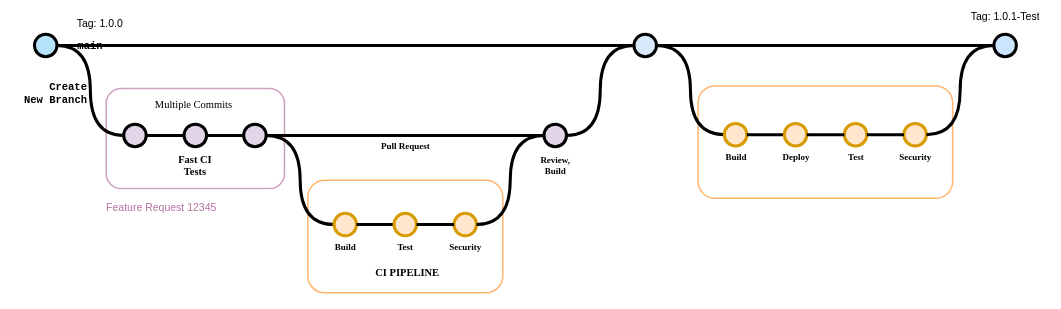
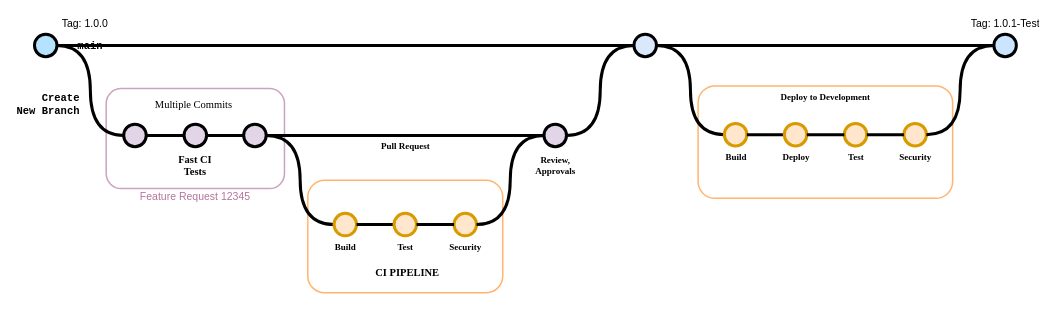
  <mxCell id="0" />
  <mxCell id="1" parent="0" />
  <mxCell id="2" value="" style="whiteSpace=wrap;html=1;rounded=1;shadow=0;strokeColor=#FFB570;strokeWidth=2;fontFamily=Verdana;fillColor=none;" parent="1" vertex="1"><mxGeometry x="410" y="240" width="260" height="150" as="geometry" /></mxCell>
  <mxCell id="3" value="" style="whiteSpace=wrap;html=1;rounded=1;shadow=0;strokeColor=#CDA2BE;strokeWidth=2;fontFamily=Verdana;fillColor=none;" parent="1" vertex="1"><mxGeometry x="141.13" y="117.5" width="237.75" height="133.5" as="geometry" /></mxCell>
  <mxCell id="4" value="" style="edgeStyle=orthogonalEdgeStyle;rounded=0;html=1;jettySize=auto;orthogonalLoop=1;plain-blue;endArrow=none;endFill=0;strokeWidth=4;strokeColor=#000000;" parent="1" source="6" target="7" edge="1"><mxGeometry x="174.5" y="80" as="geometry" /></mxCell>
  <mxCell id="5" style="edgeStyle=orthogonalEdgeStyle;curved=1;rounded=0;html=1;exitX=1;exitY=0.5;exitPerimeter=0;entryX=0;entryY=0.5;entryPerimeter=0;endArrow=none;endFill=0;jettySize=auto;orthogonalLoop=1;strokeWidth=4;fontSize=15;" parent="1" source="6" target="10" edge="1"><mxGeometry relative="1" as="geometry" /></mxCell>
  <mxCell id="6" value="" style="verticalLabelPosition=bottom;verticalAlign=top;html=1;strokeWidth=4;shape=mxgraph.flowchart.on-page_reference;plain-blue;gradientColor=none;fillColor=#B5E3Fe;strokeColor=#000000;" parent="1" vertex="1"><mxGeometry x="45.5" y="45" width="30" height="30" as="geometry" /></mxCell>
  <mxCell id="7" value="" style="verticalLabelPosition=bottom;verticalAlign=top;html=1;strokeWidth=4;shape=mxgraph.flowchart.on-page_reference;plain-blue;gradientColor=none;strokeColor=#000000;" parent="1" vertex="1"><mxGeometry x="845" y="45" width="30" height="30" as="geometry" /></mxCell>
  <mxCell id="8" value="main" style="text;html=1;strokeColor=none;fillColor=none;align=center;verticalAlign=middle;whiteSpace=wrap;overflow=hidden;fontSize=14;fontStyle=1;fontFamily=Courier New;" parent="1" vertex="1"><mxGeometry x="95" y="50" width="50" height="20" as="geometry" /></mxCell>
  <mxCell id="9" style="edgeStyle=orthogonalEdgeStyle;curved=1;rounded=0;html=1;exitX=1;exitY=0.5;exitPerimeter=0;entryX=0;entryY=0.5;entryPerimeter=0;endArrow=none;endFill=0;jettySize=auto;orthogonalLoop=1;strokeWidth=4;fontSize=15;entryDx=0;entryDy=0;startArrow=none;" parent="1" source="19" target="12" edge="1"><mxGeometry relative="1" as="geometry"><mxPoint x="239.5" y="180" as="targetPoint" /></mxGeometry></mxCell>
  <mxCell id="10" value="" style="verticalLabelPosition=bottom;verticalAlign=top;html=1;strokeWidth=4;shape=mxgraph.flowchart.on-page_reference;plain-purple;gradientColor=none;strokeColor=#000000;" parent="1" vertex="1"><mxGeometry x="164.5" y="165" width="30" height="30" as="geometry" /></mxCell>
  <mxCell id="11" style="edgeStyle=orthogonalEdgeStyle;curved=1;rounded=0;html=1;exitX=1;exitY=0.5;exitPerimeter=0;entryX=0;entryY=0.5;entryPerimeter=0;endArrow=none;endFill=0;jettySize=auto;orthogonalLoop=1;strokeWidth=4;fontSize=15;exitDx=0;exitDy=0;" parent="1" source="31" target="7" edge="1"><mxGeometry relative="1" as="geometry"><mxPoint x="803" y="140" as="sourcePoint" /></mxGeometry></mxCell>
  <mxCell id="12" value="" style="verticalLabelPosition=bottom;verticalAlign=top;html=1;strokeWidth=4;shape=mxgraph.flowchart.on-page_reference;plain-purple;gradientColor=none;strokeColor=#000000;" parent="1" vertex="1"><mxGeometry x="324.5" y="165" width="30" height="30" as="geometry" /></mxCell>
- <mxCell id="13" value="Create&lt;br&gt;New Branch" style="text;html=1;strokeColor=none;fillColor=none;align=right;verticalAlign=middle;whiteSpace=wrap;overflow=hidden;fontSize=14;fontStyle=1;fontFamily=Courier New;" parent="1" vertex="1"><mxGeometry x="30" y="104" width="88.38" height="40" as="geometry" /></mxCell>
- <mxCell id="14" value="&lt;font color=&quot;#b5739d&quot;&gt;Feature Request 12345&lt;/font&gt;" style="text;html=1;strokeColor=none;fillColor=none;align=center;verticalAlign=middle;whiteSpace=wrap;overflow=hidden;fontSize=14;fontStyle=0;fontColor=#009900;" parent="1" vertex="1"><mxGeometry x="113.88" y="266" width="202.25" height="20" as="geometry" /></mxCell>
- <mxCell id="15" value="Tag: 1.0.0" style="text;html=1;strokeColor=none;fillColor=none;align=center;verticalAlign=middle;whiteSpace=wrap;overflow=hidden;fontSize=14;" parent="1" vertex="1"><mxGeometry x="98.38" y="20" width="70" height="20" as="geometry" /></mxCell>
+ <mxCell id="13" value="Create&lt;br&gt;New Branch" style="text;html=1;strokeColor=none;fillColor=none;align=right;verticalAlign=middle;whiteSpace=wrap;overflow=hidden;fontSize=14;fontStyle=1;fontFamily=Courier New;" parent="1" vertex="1"><mxGeometry x="20" y="119" width="88.38" height="40" as="geometry" /></mxCell>
+ <mxCell id="14" value="&lt;font color=&quot;#b5739d&quot;&gt;Feature Request 12345&lt;/font&gt;" style="text;html=1;strokeColor=none;fillColor=none;align=center;verticalAlign=middle;whiteSpace=wrap;overflow=hidden;fontSize=14;fontStyle=0;fontColor=#009900;" parent="1" vertex="1"><mxGeometry x="158.88" y="251" width="202.25" height="20" as="geometry" /></mxCell>
+ <mxCell id="15" value="Tag: 1.0.0" style="text;html=1;strokeColor=none;fillColor=none;align=center;verticalAlign=middle;whiteSpace=wrap;overflow=hidden;fontSize=14;" parent="1" vertex="1"><mxGeometry x="78.38" y="20" width="70" height="20" as="geometry" /></mxCell>
  <mxCell id="16" value="&lt;div style=&quot;&quot;&gt;Fast CI&lt;/div&gt;&lt;div style=&quot;&quot;&gt;Tests&lt;/div&gt;" style="text;html=1;strokeColor=none;fillColor=none;align=center;verticalAlign=middle;whiteSpace=wrap;overflow=hidden;fontSize=14;fontStyle=1;fontFamily=Verdana;shadow=1;" parent="1" vertex="1"><mxGeometry x="222.25" y="201" width="75.5" height="40" as="geometry" /></mxCell>
  <mxCell id="17" value="&lt;div style=&quot;&quot;&gt;CI PIPELINE&lt;/div&gt;" style="text;html=1;strokeColor=none;fillColor=none;align=center;verticalAlign=middle;whiteSpace=wrap;overflow=hidden;fontSize=14;fontStyle=1;fontFamily=Verdana;shadow=1;" parent="1" vertex="1"><mxGeometry x="490" y="344" width="105.5" height="40" as="geometry" /></mxCell>
  <mxCell id="18" style="edgeStyle=orthogonalEdgeStyle;curved=1;rounded=0;html=1;entryX=1;entryY=0.5;entryPerimeter=0;endArrow=none;endFill=0;jettySize=auto;orthogonalLoop=1;strokeWidth=4;fontSize=15;entryDx=0;entryDy=0;exitX=0;exitY=0.5;exitDx=0;exitDy=0;exitPerimeter=0;" parent="1" source="25" target="12" edge="1"><mxGeometry relative="1" as="geometry"><mxPoint x="400" y="264" as="sourcePoint" /><mxPoint x="420.5" y="229" as="targetPoint" /></mxGeometry></mxCell>
  <mxCell id="19" value="" style="verticalLabelPosition=bottom;verticalAlign=top;html=1;strokeWidth=4;shape=mxgraph.flowchart.on-page_reference;plain-purple;gradientColor=none;strokeColor=#000000;" parent="1" vertex="1"><mxGeometry x="245" y="165" width="30" height="30" as="geometry" /></mxCell>
  <mxCell id="20" value="" style="edgeStyle=orthogonalEdgeStyle;curved=1;rounded=0;html=1;exitX=1;exitY=0.5;exitPerimeter=0;entryX=0;entryY=0.5;entryPerimeter=0;endArrow=none;endFill=0;jettySize=auto;orthogonalLoop=1;strokeWidth=4;fontSize=15;entryDx=0;entryDy=0;" parent="1" source="10" target="19" edge="1"><mxGeometry relative="1" as="geometry"><mxPoint x="197.5" y="180" as="sourcePoint" /><mxPoint x="312.5" y="180" as="targetPoint" /></mxGeometry></mxCell>
  <mxCell id="21" value="&lt;div style=&quot;&quot;&gt;Multiple Commits&lt;br&gt;&lt;/div&gt;" style="text;html=1;strokeColor=none;fillColor=none;align=center;verticalAlign=middle;whiteSpace=wrap;overflow=hidden;fontSize=14;fontStyle=0;fontFamily=Verdana;shadow=1;" parent="1" vertex="1"><mxGeometry x="173" y="120" width="170" height="40" as="geometry" /></mxCell>
  <mxCell id="22" value="Build" style="text;html=1;align=center;verticalAlign=middle;resizable=0;points=[];autosize=1;strokeColor=none;fillColor=none;fontFamily=Verdana;fontStyle=1" parent="1" vertex="1"><mxGeometry x="430" y="314" width="60" height="30" as="geometry" /></mxCell>
  <mxCell id="23" value="Test" style="text;html=1;align=center;verticalAlign=middle;resizable=0;points=[];autosize=1;strokeColor=none;fillColor=none;fontFamily=Verdana;fontStyle=1" parent="1" vertex="1"><mxGeometry x="515" y="314" width="50" height="30" as="geometry" /></mxCell>
  <mxCell id="24" value="Security" style="text;html=1;align=center;verticalAlign=middle;resizable=0;points=[];autosize=1;strokeColor=none;fillColor=none;fontFamily=Verdana;fontStyle=1" parent="1" vertex="1"><mxGeometry x="580" y="314" width="80" height="30" as="geometry" /></mxCell>
  <mxCell id="25" value="" style="verticalLabelPosition=bottom;verticalAlign=top;html=1;strokeWidth=4;shape=mxgraph.flowchart.on-page_reference;strokeColor=#d79b00;fillColor=#ffe6cc;" parent="1" vertex="1"><mxGeometry x="445" y="284" width="30" height="30" as="geometry" /></mxCell>
  <mxCell id="26" value="" style="edgeStyle=orthogonalEdgeStyle;rounded=0;orthogonalLoop=1;jettySize=auto;html=1;fontFamily=Verdana;strokeWidth=4;strokeColor=default;endArrow=none;endFill=0;exitX=0;exitY=0.5;exitDx=0;exitDy=0;exitPerimeter=0;entryX=1;entryY=0.5;entryDx=0;entryDy=0;entryPerimeter=0;" parent="1" source="27" target="25" edge="1"><mxGeometry relative="1" as="geometry"><mxPoint x="530" y="299" as="sourcePoint" /></mxGeometry></mxCell>
  <mxCell id="27" value="" style="verticalLabelPosition=bottom;verticalAlign=top;html=1;strokeWidth=4;shape=mxgraph.flowchart.on-page_reference;strokeColor=#d79b00;fillColor=#ffe6cc;" parent="1" vertex="1"><mxGeometry x="525" y="284" width="30" height="30" as="geometry" /></mxCell>
  <mxCell id="28" value="" style="verticalLabelPosition=bottom;verticalAlign=top;html=1;strokeWidth=4;shape=mxgraph.flowchart.on-page_reference;strokeColor=#d79b00;fillColor=#ffe6cc;" parent="1" vertex="1"><mxGeometry x="605" y="284" width="30" height="30" as="geometry" /></mxCell>
  <mxCell id="29" value="" style="edgeStyle=orthogonalEdgeStyle;rounded=0;orthogonalLoop=1;jettySize=auto;html=1;fontFamily=Verdana;strokeWidth=4;strokeColor=default;endArrow=none;endFill=0;exitX=0;exitY=0.5;exitDx=0;exitDy=0;exitPerimeter=0;entryX=1;entryY=0.5;entryDx=0;entryDy=0;entryPerimeter=0;" parent="1" source="28" target="27" edge="1"><mxGeometry relative="1" as="geometry"><mxPoint x="597" y="298.86" as="sourcePoint" /><mxPoint x="557" y="298.86" as="targetPoint" /></mxGeometry></mxCell>
  <mxCell id="30" style="edgeStyle=orthogonalEdgeStyle;curved=1;rounded=0;html=1;exitX=1;exitY=0.5;exitPerimeter=0;entryX=0;entryY=0.5;entryPerimeter=0;endArrow=none;endFill=0;jettySize=auto;orthogonalLoop=1;strokeWidth=4;fontSize=15;entryDx=0;entryDy=0;startArrow=none;exitDx=0;exitDy=0;" parent="1" source="12" target="31" edge="1"><mxGeometry relative="1" as="geometry"><mxPoint x="395.5" y="180" as="sourcePoint" /><mxPoint x="445" y="180" as="targetPoint" /></mxGeometry></mxCell>
  <mxCell id="31" value="" style="verticalLabelPosition=bottom;verticalAlign=top;html=1;strokeWidth=4;shape=mxgraph.flowchart.on-page_reference;plain-purple;gradientColor=none;strokeColor=#000000;" parent="1" vertex="1"><mxGeometry x="725" y="165" width="30" height="30" as="geometry" /></mxCell>
  <mxCell id="32" style="edgeStyle=orthogonalEdgeStyle;curved=1;rounded=0;html=1;endArrow=none;endFill=0;jettySize=auto;orthogonalLoop=1;strokeWidth=4;fontSize=15;exitX=1;exitY=0.5;exitDx=0;exitDy=0;exitPerimeter=0;entryX=0;entryY=0.5;entryDx=0;entryDy=0;entryPerimeter=0;" parent="1" source="28" target="31" edge="1"><mxGeometry relative="1" as="geometry"><mxPoint x="690" y="290" as="sourcePoint" /><mxPoint x="710" y="180" as="targetPoint" /></mxGeometry></mxCell>
  <mxCell id="33" value="" style="whiteSpace=wrap;html=1;rounded=1;shadow=0;strokeColor=#FFB570;strokeWidth=2;fontFamily=Verdana;fillColor=none;" parent="1" vertex="1"><mxGeometry x="930.53" y="114" width="339.47" height="150" as="geometry" /></mxCell>
  <mxCell id="34" style="edgeStyle=orthogonalEdgeStyle;curved=1;rounded=0;html=1;endArrow=none;endFill=0;jettySize=auto;orthogonalLoop=1;strokeWidth=4;fontSize=15;exitX=0;exitY=0.5;exitDx=0;exitDy=0;exitPerimeter=0;entryX=1;entryY=0.5;entryDx=0;entryDy=0;entryPerimeter=0;" parent="1" source="38" target="7" edge="1"><mxGeometry relative="1" as="geometry"><mxPoint x="920.53" y="144" as="sourcePoint" /><mxPoint x="875" y="60" as="targetPoint" /></mxGeometry></mxCell>
  <mxCell id="35" value="Build" style="text;html=1;align=center;verticalAlign=middle;resizable=0;points=[];autosize=1;strokeColor=none;fillColor=none;fontFamily=Verdana;fontStyle=1" parent="1" vertex="1"><mxGeometry x="950.53" y="194" width="60" height="30" as="geometry" /></mxCell>
  <mxCell id="36" value="Test" style="text;html=1;align=center;verticalAlign=middle;resizable=0;points=[];autosize=1;strokeColor=none;fillColor=none;fontFamily=Verdana;fontStyle=1" parent="1" vertex="1"><mxGeometry x="1115.53" y="194" width="50" height="30" as="geometry" /></mxCell>
  <mxCell id="37" value="Security" style="text;html=1;align=center;verticalAlign=middle;resizable=0;points=[];autosize=1;strokeColor=none;fillColor=none;fontFamily=Verdana;fontStyle=1" parent="1" vertex="1"><mxGeometry x="1180" y="194" width="80" height="30" as="geometry" /></mxCell>
  <mxCell id="38" value="" style="verticalLabelPosition=bottom;verticalAlign=top;html=1;strokeWidth=4;shape=mxgraph.flowchart.on-page_reference;strokeColor=#d79b00;fillColor=#ffe6cc;" parent="1" vertex="1"><mxGeometry x="965.53" y="164" width="30" height="30" as="geometry" /></mxCell>
  <mxCell id="39" value="" style="edgeStyle=orthogonalEdgeStyle;rounded=0;orthogonalLoop=1;jettySize=auto;html=1;fontFamily=Verdana;strokeWidth=4;strokeColor=default;endArrow=none;endFill=0;exitX=0;exitY=0.5;exitDx=0;exitDy=0;exitPerimeter=0;entryX=1;entryY=0.5;entryDx=0;entryDy=0;entryPerimeter=0;" parent="1" source="40" target="38" edge="1"><mxGeometry relative="1" as="geometry"><mxPoint x="1050.53" y="179" as="sourcePoint" /></mxGeometry></mxCell>
  <mxCell id="40" value="" style="verticalLabelPosition=bottom;verticalAlign=top;html=1;strokeWidth=4;shape=mxgraph.flowchart.on-page_reference;strokeColor=#d79b00;fillColor=#ffe6cc;" parent="1" vertex="1"><mxGeometry x="1045.53" y="164" width="30" height="30" as="geometry" /></mxCell>
  <mxCell id="41" value="" style="verticalLabelPosition=bottom;verticalAlign=top;html=1;strokeWidth=4;shape=mxgraph.flowchart.on-page_reference;strokeColor=#d79b00;fillColor=#ffe6cc;" parent="1" vertex="1"><mxGeometry x="1125.53" y="164" width="30" height="30" as="geometry" /></mxCell>
  <mxCell id="42" value="" style="edgeStyle=orthogonalEdgeStyle;rounded=0;orthogonalLoop=1;jettySize=auto;html=1;fontFamily=Verdana;strokeWidth=4;strokeColor=default;endArrow=none;endFill=0;exitX=0;exitY=0.5;exitDx=0;exitDy=0;exitPerimeter=0;entryX=1;entryY=0.5;entryDx=0;entryDy=0;entryPerimeter=0;" parent="1" source="41" target="40" edge="1"><mxGeometry relative="1" as="geometry"><mxPoint x="1117.53" y="178.86" as="sourcePoint" /><mxPoint x="1077.53" y="178.86" as="targetPoint" /></mxGeometry></mxCell>
- <mxCell id="43" value="Review,&lt;br&gt;Build" style="text;html=1;align=center;verticalAlign=middle;resizable=0;points=[];autosize=1;strokeColor=none;fillColor=none;fontFamily=Verdana;fontStyle=1" parent="1" vertex="1"><mxGeometry x="695" y="200" width="90" height="40" as="geometry" /></mxCell>
+ <mxCell id="43" value="Review,&lt;br&gt;Approvals" style="text;html=1;align=center;verticalAlign=middle;resizable=0;points=[];autosize=1;strokeColor=none;fillColor=none;fontFamily=Verdana;fontStyle=1" parent="1" vertex="1"><mxGeometry x="695" y="200" width="90" height="40" as="geometry" /></mxCell>
  <mxCell id="44" value="" style="verticalLabelPosition=bottom;verticalAlign=top;html=1;strokeWidth=4;shape=mxgraph.flowchart.on-page_reference;strokeColor=#d79b00;fillColor=#ffe6cc;" parent="1" vertex="1"><mxGeometry x="1205" y="164" width="30" height="30" as="geometry" /></mxCell>
  <mxCell id="45" value="" style="edgeStyle=orthogonalEdgeStyle;rounded=0;orthogonalLoop=1;jettySize=auto;html=1;fontFamily=Verdana;strokeWidth=4;strokeColor=default;endArrow=none;endFill=0;exitX=0;exitY=0.5;exitDx=0;exitDy=0;exitPerimeter=0;entryX=1;entryY=0.5;entryDx=0;entryDy=0;entryPerimeter=0;" parent="1" source="44" target="41" edge="1"><mxGeometry relative="1" as="geometry"><mxPoint x="1205" y="178.89" as="sourcePoint" /><mxPoint x="1155" y="178.89" as="targetPoint" /></mxGeometry></mxCell>
  <mxCell id="46" value="Deploy" style="text;html=1;align=center;verticalAlign=middle;resizable=0;points=[];autosize=1;strokeColor=none;fillColor=none;fontFamily=Verdana;fontStyle=1" parent="1" vertex="1"><mxGeometry x="1025.53" y="194" width="70" height="30" as="geometry" /></mxCell>
  <mxCell id="47" style="edgeStyle=orthogonalEdgeStyle;curved=1;rounded=0;html=1;exitX=1;exitY=0.5;exitPerimeter=0;entryX=0;entryY=0.5;entryPerimeter=0;endArrow=none;endFill=0;jettySize=auto;orthogonalLoop=1;strokeWidth=4;fontSize=15;entryDx=0;entryDy=0;startArrow=none;exitDx=0;exitDy=0;" parent="1" source="7" target="48" edge="1"><mxGeometry relative="1" as="geometry"><mxPoint x="875" y="60" as="sourcePoint" /><mxPoint x="1245.78" y="59.29" as="targetPoint" /></mxGeometry></mxCell>
  <mxCell id="48" value="" style="verticalLabelPosition=bottom;verticalAlign=top;html=1;strokeWidth=4;shape=mxgraph.flowchart.on-page_reference;plain-purple;gradientColor=none;strokeColor=#000000;fillColor=#CCE5FF;" parent="1" vertex="1"><mxGeometry x="1325" y="45" width="30" height="30" as="geometry" /></mxCell>
  <mxCell id="49" style="edgeStyle=orthogonalEdgeStyle;curved=1;rounded=0;html=1;endArrow=none;endFill=0;jettySize=auto;orthogonalLoop=1;strokeWidth=4;fontSize=15;entryX=0;entryY=0.5;entryDx=0;entryDy=0;entryPerimeter=0;exitX=1;exitY=0.5;exitDx=0;exitDy=0;exitPerimeter=0;" parent="1" source="44" target="48" edge="1"><mxGeometry relative="1" as="geometry"><mxPoint x="1235" y="180" as="sourcePoint" /><mxPoint x="1325" y="60" as="targetPoint" /></mxGeometry></mxCell>
  <mxCell id="50" value="Pull Request" style="text;html=1;align=center;verticalAlign=middle;resizable=0;points=[];autosize=1;strokeColor=none;fillColor=none;fontFamily=Verdana;fontStyle=1" parent="1" vertex="1"><mxGeometry x="485" y="180" width="110" height="30" as="geometry" /></mxCell>
- <mxCell id="52" value="Tag: 1.0.1-Test" style="text;html=1;strokeColor=none;fillColor=none;align=center;verticalAlign=middle;whiteSpace=wrap;overflow=hidden;fontSize=14;" parent="1" vertex="1"><mxGeometry x="1287.5" y="10" width="105" height="20" as="geometry" /></mxCell>
+ <mxCell id="51" value="Deploy to Development" style="text;html=1;align=center;verticalAlign=middle;resizable=0;points=[];autosize=1;strokeColor=none;fillColor=none;fontFamily=Verdana;fontStyle=1" parent="1" vertex="1"><mxGeometry x="1010.26" y="114" width="180" height="30" as="geometry" /></mxCell>
+ <mxCell id="52" value="Tag: 1.0.1-Test" style="text;html=1;strokeColor=none;fillColor=none;align=center;verticalAlign=middle;whiteSpace=wrap;overflow=hidden;fontSize=14;" parent="1" vertex="1"><mxGeometry x="1287.5" y="20" width="105" height="20" as="geometry" /></mxCell>
